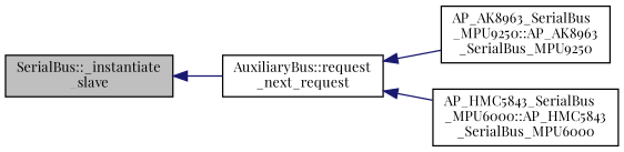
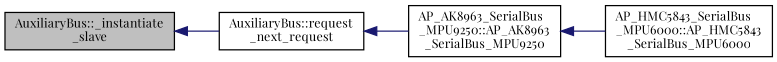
  digraph {
    fontname="Playfair Display"
    rankdir=LR
    node [color=black fillcolor=white fontname="Playfair Display" fontsize=10 shape=record style=filled]
    edge [color=midnightblue dir=back fontname="Playfair Display" fontsize=10 labelfontname=Helvetica labelfontsize=10 style=solid]
-   n1 [fillcolor=grey75 fontcolor=black height=0.2 label="SerialBus::_instantiate\l_slave" width=0.4]
+   n1 [fillcolor=grey75 fontcolor=black height=0.2 label="AuxiliaryBus::_instantiate\l_slave" width=0.4]
    n2 [height=0.2 label="AuxiliaryBus::request\l_next_request" width=0.4]
    n3 [height=0.2 label="AP_AK8963_SerialBus\l_MPU9250::AP_AK8963\l_SerialBus_MPU9250" width=0.4]
    n4 [height=0.2 label="AP_HMC5843_SerialBus\l_MPU6000::AP_HMC5843\l_SerialBus_MPU6000" width=0.4]
    n1 -> n2
    n2 -> n3
-   n2 -> n4
+   n3 -> n4
  }
